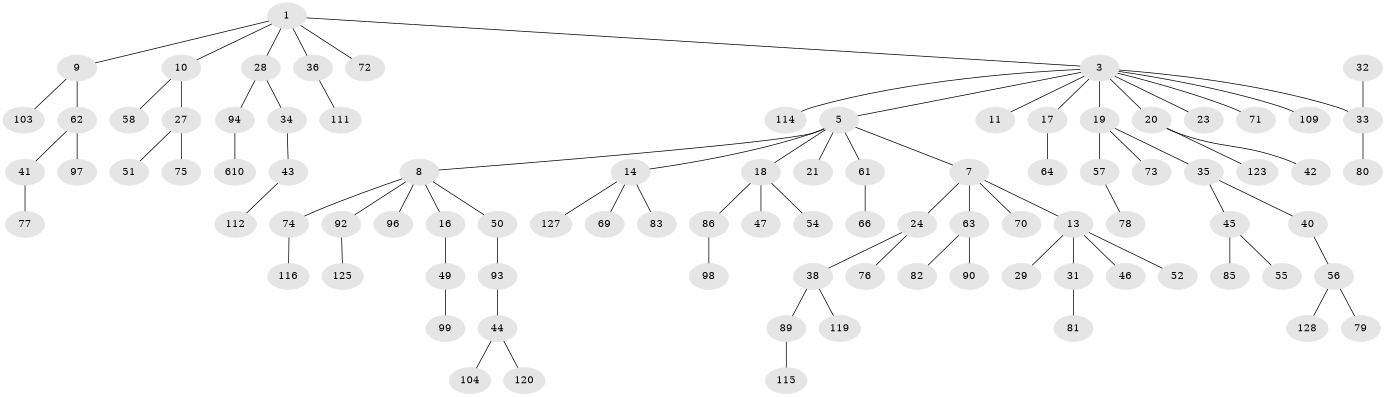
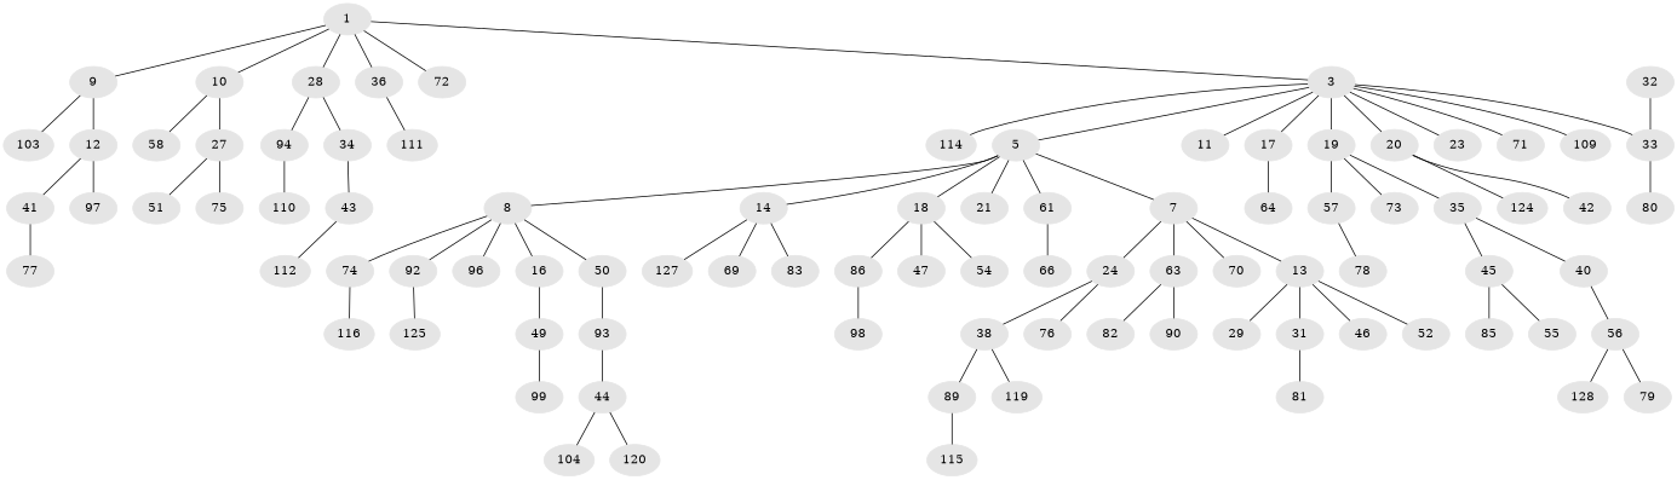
  graph {
    node [color=gray90 style=filled]
    1 [super="+2"]
    3 [super="+4+26"]
    9 [super="+13"]
    10 [super="+22"]
    28
    36
    72 [super="+105"]
    5 [super="+6"]
    11 [super="+62"]
    17
    19 [super="+30"]
    20 [super="+117"]
    23 [super="+118"]
    71
    109
    114
    33
-   12 [label=62]
+   12
    103
    27 [super="+37"]
    58
    34
    94
    111
    7 [super="+48"]
    8 [super="+59"]
    14 [super="+68+87"]
    18 [super="+39"]
    21 [super="+107"]
    61
    64
    35
    57
    73
    42
-   124 [label=123]
+   124
    32 [super="+121+65"]
    n38 [label=13 super="+25"]
    24
    63
    70
    16
    50
    74
    92
    96
    69 [super="+113"]
    83
    127
    47
    54 [super="+126"]
    86
    66 [super="+101"]
    29
    31
    46
    52 [super="+60"]
    38 [super="+130+106"]
    76
    82 [super="+91+88"]
    90
    49 [super="+67"]
    93
    116
    125
    41
    97
    51
    75 [super="+123"]
    77
    81
    44
    104
    120
    99
    98
    40
    45 [super="+84"]
    78 [super="+122"]
    89 [super="+100"]
    119
    43
-   110 [label=610]
+   110
    80
    112
    56
    55 [super="+95"]
    85
    115
    79
    128
    1 -- 3
    1 -- 9
    1 -- 10
    1 -- 28
    1 -- 36
    1 -- 72
    3 -- 5
    3 -- 11
    3 -- 17
    3 -- 19
    3 -- 20
    3 -- 23
    3 -- 71
    3 -- 109
    3 -- 114
    3 -- 33
    9 -- 12
    9 -- 103
    10 -- 27
    10 -- 58
    28 -- 34
    28 -- 94
    36 -- 111
    5 -- 7
    5 -- 8
    5 -- 14
    5 -- 18
    5 -- 21
    5 -- 61
    17 -- 64
    19 -- 35
    19 -- 57
    19 -- 73
    20 -- 42
    20 -- 124
    33 -- 80
    12 -- 41
    12 -- 97
    27 -- 51
    27 -- 75
    34 -- 43
    94 -- 110
    7 -- n38
    7 -- 24
    7 -- 63
    7 -- 70
    8 -- 16
    8 -- 50
    8 -- 74
    8 -- 92
    8 -- 96
    14 -- 69
    14 -- 83
    14 -- 127
    18 -- 47
    18 -- 54
    18 -- 86
    61 -- 66
    35 -- 40
    35 -- 45
    57 -- 78
    32 -- 33
    n38 -- 29
    n38 -- 31
    n38 -- 46
    n38 -- 52
    24 -- 38
    24 -- 76
    63 -- 82
    63 -- 90
    16 -- 49
    50 -- 93
    74 -- 116
    92 -- 125
    86 -- 98
    31 -- 81
    38 -- 89
    38 -- 119
    49 -- 99
    93 -- 44
    41 -- 77
    44 -- 104
    44 -- 120
    40 -- 56
    45 -- 55
    45 -- 85
    89 -- 115
    43 -- 112
    56 -- 79
    56 -- 128
  }
